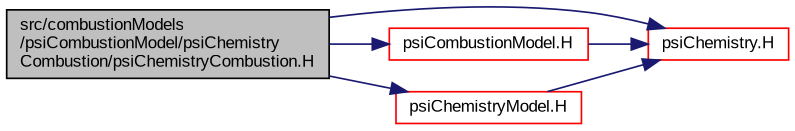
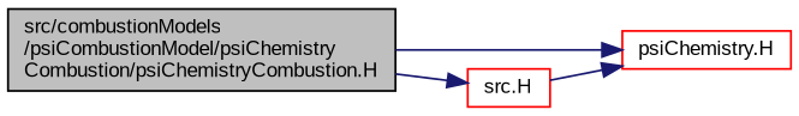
  digraph {
    fontname="Liberation Sans"
    rankdir=LR
    node [color=red fontname="Liberation Sans" fontsize=10 shape=record]
    edge [color=midnightblue fontname="Liberation Sans" fontsize=10 labelfontname=FreeSans labelfontsize=10 style=solid]
    n1 [color=black fillcolor=grey75 fontcolor=black height=0.2 label="src/combustionModels\l/psiCombustionModel/psiChemistry\lCombustion/psiChemistryCombustion.H" style=filled width=0.4]
    n2 [height=0.2 label="psiChemistry.H" width=0.4]
-   n3 [height=0.2 label="psiCombustionModel.H" width=0.4]
-   n4 [height=0.2 label="psiChemistryModel.H" width=0.4]
+   n4 [height=0.2 label="src.H" width=0.4]
    n1 -> n2
-   n1 -> n3
    n1 -> n4
-   n3 -> n2
    n4 -> n2
  }
